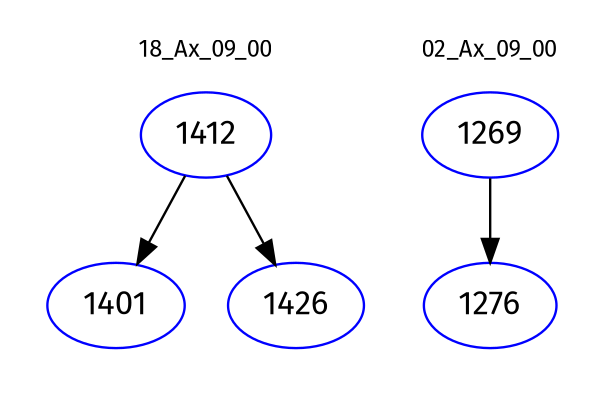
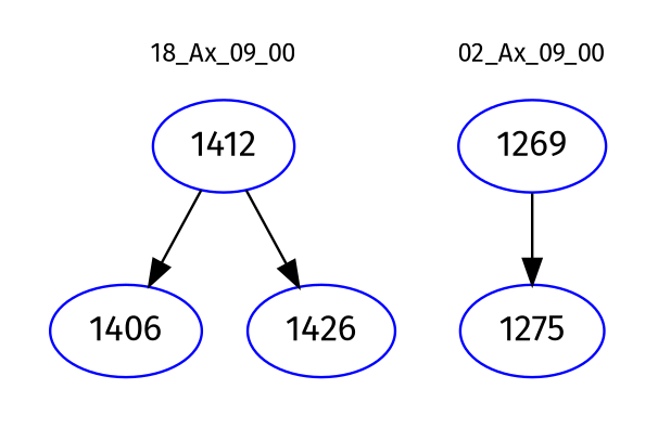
  digraph {
    fontname="Fira Sans"
    node [color=blue fontname="Fira Sans"]
    edge [color=black fontname="Fira Sans"]
    n1 [label=1412]
-   n2 [label=1401]
+   n2 [label=1406]
    n3 [label=1426]
    n4 [label=1269]
-   n5 [label=1276]
+   n5 [label=1275]
    subgraph cluster_1 {
      color=white
      fontsize=10
      label="18_Ax_09_00"
      n1
      n2
      n3
    }
    subgraph cluster_2 {
      color=white
      fontsize=10
      label="02_Ax_09_00"
      n4
      n5
    }
    n1 -> n2
    n1 -> n3
    n4 -> n5
  }
